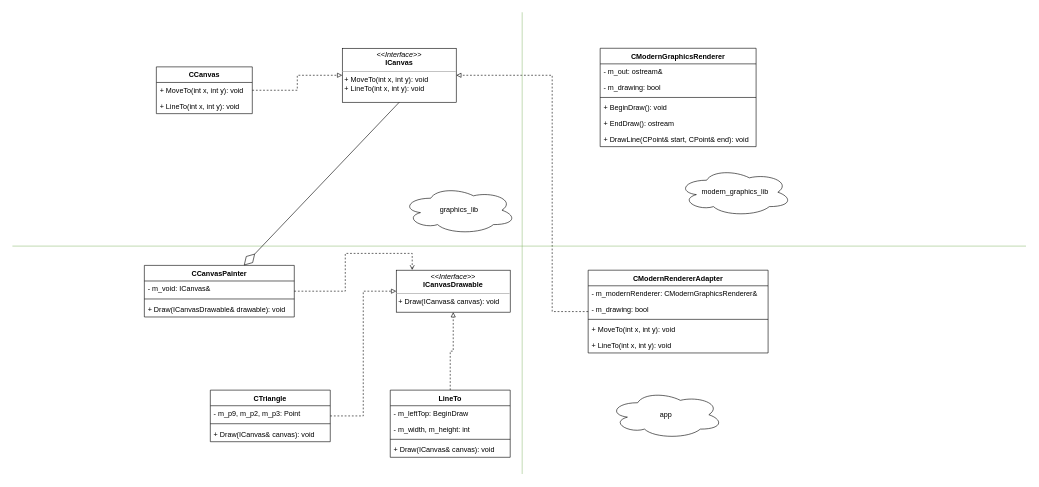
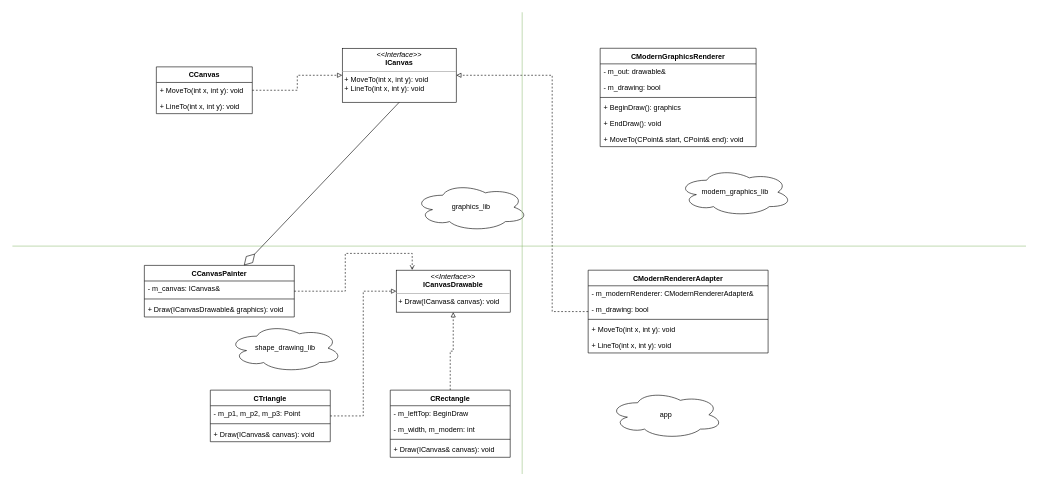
  <mxCell id="0" />
  <mxCell id="1" parent="0" />
  <mxCell id="2" value="&lt;p style=&quot;margin: 0px ; margin-top: 4px ; text-align: center&quot;&gt;&lt;i&gt;&amp;lt;&amp;lt;Interface&amp;gt;&amp;gt;&lt;/i&gt;&lt;br&gt;&lt;b&gt;ICanvas&lt;/b&gt;&lt;br&gt;&lt;/p&gt;&lt;hr size=&quot;1&quot;&gt;&lt;p style=&quot;margin: 0px ; margin-left: 4px&quot;&gt;+ MoveTo(int x, int y): void&lt;/p&gt;&lt;p style=&quot;margin: 0px ; margin-left: 4px&quot;&gt;+ LineTo(int x, int y): void&lt;br&gt;&lt;/p&gt;" style="verticalAlign=top;align=left;overflow=fill;fontSize=12;fontFamily=Helvetica;html=1;rounded=0;shadow=0;comic=0;labelBackgroundColor=none;strokeWidth=1" parent="1" vertex="1"><mxGeometry x="570" y="80" width="190" height="90" as="geometry" /></mxCell>
  <mxCell id="3" style="edgeStyle=orthogonalEdgeStyle;rounded=0;orthogonalLoop=1;jettySize=auto;html=1;dashed=1;endArrow=block;endFill=0;" parent="1" source="4" target="2" edge="1"><mxGeometry relative="1" as="geometry" /></mxCell>
  <mxCell id="4" value="CCanvas" style="swimlane;fontStyle=1;align=center;verticalAlign=top;childLayout=stackLayout;horizontal=1;startSize=26;horizontalStack=0;resizeParent=1;resizeParentMax=0;resizeLast=0;collapsible=1;marginBottom=0;" parent="1" vertex="1"><mxGeometry x="260" y="111" width="160" height="78" as="geometry" /></mxCell>
  <mxCell id="5" value="+ MoveTo(int x, int y): void" style="text;strokeColor=none;fillColor=none;align=left;verticalAlign=top;spacingLeft=4;spacingRight=4;overflow=hidden;rotatable=0;points=[[0,0.5],[1,0.5]];portConstraint=eastwest;" parent="4" vertex="1"><mxGeometry y="26" width="160" height="26" as="geometry" /></mxCell>
  <mxCell id="6" value="+ LineTo(int x, int y): void&#10;" style="text;strokeColor=none;fillColor=none;align=left;verticalAlign=top;spacingLeft=4;spacingRight=4;overflow=hidden;rotatable=0;points=[[0,0.5],[1,0.5]];portConstraint=eastwest;" parent="4" vertex="1"><mxGeometry y="52" width="160" height="26" as="geometry" /></mxCell>
  <mxCell id="7" value="&lt;p style=&quot;margin: 0px ; margin-top: 4px ; text-align: center&quot;&gt;&lt;i&gt;&amp;lt;&amp;lt;Interface&amp;gt;&amp;gt;&lt;/i&gt;&lt;br&gt;&lt;b&gt;ICanvasDrawable&lt;/b&gt;&lt;br&gt;&lt;/p&gt;&lt;hr size=&quot;1&quot;&gt;&lt;p style=&quot;margin: 0px ; margin-left: 4px&quot;&gt;+ Draw(ICanvas&amp;amp; canvas): void&lt;/p&gt;" style="verticalAlign=top;align=left;overflow=fill;fontSize=12;fontFamily=Helvetica;html=1;" parent="1" vertex="1"><mxGeometry x="660" y="450" width="190" height="70" as="geometry" /></mxCell>
  <mxCell id="8" style="edgeStyle=orthogonalEdgeStyle;rounded=0;orthogonalLoop=1;jettySize=auto;html=1;entryX=0;entryY=0.5;entryDx=0;entryDy=0;dashed=1;endArrow=block;endFill=0;" parent="1" source="9" target="7" edge="1"><mxGeometry relative="1" as="geometry" /></mxCell>
  <mxCell id="9" value="CTriangle" style="swimlane;fontStyle=1;align=center;verticalAlign=top;childLayout=stackLayout;horizontal=1;startSize=26;horizontalStack=0;resizeParent=1;resizeParentMax=0;resizeLast=0;collapsible=1;marginBottom=0;" parent="1" vertex="1"><mxGeometry x="350" y="650" width="200" height="86" as="geometry" /></mxCell>
- <mxCell id="10" value="- m_p9, m_p2, m_p3: Point" style="text;strokeColor=none;fillColor=none;align=left;verticalAlign=top;spacingLeft=4;spacingRight=4;overflow=hidden;rotatable=0;points=[[0,0.5],[1,0.5]];portConstraint=eastwest;" parent="9" vertex="1"><mxGeometry y="26" width="200" height="26" as="geometry" /></mxCell>
+ <mxCell id="10" value="- m_p1, m_p2, m_p3: Point" style="text;strokeColor=none;fillColor=none;align=left;verticalAlign=top;spacingLeft=4;spacingRight=4;overflow=hidden;rotatable=0;points=[[0,0.5],[1,0.5]];portConstraint=eastwest;" parent="9" vertex="1"><mxGeometry y="26" width="200" height="26" as="geometry" /></mxCell>
  <mxCell id="11" value="" style="line;strokeWidth=1;fillColor=none;align=left;verticalAlign=middle;spacingTop=-1;spacingLeft=3;spacingRight=3;rotatable=0;labelPosition=right;points=[];portConstraint=eastwest;" parent="9" vertex="1"><mxGeometry y="52" width="200" height="8" as="geometry" /></mxCell>
  <mxCell id="12" value="+ Draw(ICanvas&amp; canvas): void" style="text;strokeColor=none;fillColor=none;align=left;verticalAlign=top;spacingLeft=4;spacingRight=4;overflow=hidden;rotatable=0;points=[[0,0.5],[1,0.5]];portConstraint=eastwest;" parent="9" vertex="1"><mxGeometry y="60" width="200" height="26" as="geometry" /></mxCell>
  <mxCell id="13" style="edgeStyle=orthogonalEdgeStyle;rounded=0;orthogonalLoop=1;jettySize=auto;html=1;entryX=0.5;entryY=1;entryDx=0;entryDy=0;dashed=1;endArrow=block;endFill=0;" parent="1" source="14" target="7" edge="1"><mxGeometry relative="1" as="geometry" /></mxCell>
- <mxCell id="14" value="LineTo" style="swimlane;fontStyle=1;align=center;verticalAlign=top;childLayout=stackLayout;horizontal=1;startSize=26;horizontalStack=0;resizeParent=1;resizeParentMax=0;resizeLast=0;collapsible=1;marginBottom=0;" parent="1" vertex="1"><mxGeometry x="650" y="650" width="200" height="112" as="geometry" /></mxCell>
+ <mxCell id="14" value="CRectangle" style="swimlane;fontStyle=1;align=center;verticalAlign=top;childLayout=stackLayout;horizontal=1;startSize=26;horizontalStack=0;resizeParent=1;resizeParentMax=0;resizeLast=0;collapsible=1;marginBottom=0;" parent="1" vertex="1"><mxGeometry x="650" y="650" width="200" height="112" as="geometry" /></mxCell>
  <mxCell id="15" value="- m_leftTop: BeginDraw" style="text;strokeColor=none;fillColor=none;align=left;verticalAlign=top;spacingLeft=4;spacingRight=4;overflow=hidden;rotatable=0;points=[[0,0.5],[1,0.5]];portConstraint=eastwest;" parent="14" vertex="1"><mxGeometry y="26" width="200" height="26" as="geometry" /></mxCell>
- <mxCell id="16" value="- m_width, m_height: int" style="text;strokeColor=none;fillColor=none;align=left;verticalAlign=top;spacingLeft=4;spacingRight=4;overflow=hidden;rotatable=0;points=[[0,0.5],[1,0.5]];portConstraint=eastwest;" parent="14" vertex="1"><mxGeometry y="52" width="200" height="26" as="geometry" /></mxCell>
+ <mxCell id="16" value="- m_width, m_modern: int" style="text;strokeColor=none;fillColor=none;align=left;verticalAlign=top;spacingLeft=4;spacingRight=4;overflow=hidden;rotatable=0;points=[[0,0.5],[1,0.5]];portConstraint=eastwest;" parent="14" vertex="1"><mxGeometry y="52" width="200" height="26" as="geometry" /></mxCell>
  <mxCell id="17" value="" style="line;strokeWidth=1;fillColor=none;align=left;verticalAlign=middle;spacingTop=-1;spacingLeft=3;spacingRight=3;rotatable=0;labelPosition=right;points=[];portConstraint=eastwest;" parent="14" vertex="1"><mxGeometry y="78" width="200" height="8" as="geometry" /></mxCell>
  <mxCell id="18" value="+ Draw(ICanvas&amp; canvas): void" style="text;strokeColor=none;fillColor=none;align=left;verticalAlign=top;spacingLeft=4;spacingRight=4;overflow=hidden;rotatable=0;points=[[0,0.5],[1,0.5]];portConstraint=eastwest;" parent="14" vertex="1"><mxGeometry y="86" width="200" height="26" as="geometry" /></mxCell>
  <mxCell id="19" style="edgeStyle=orthogonalEdgeStyle;rounded=0;orthogonalLoop=1;jettySize=auto;html=1;dashed=1;endArrow=open;endFill=0;entryX=0.14;entryY=-0.005;entryDx=0;entryDy=0;entryPerimeter=0;" parent="1" source="20" target="7" edge="1"><mxGeometry relative="1" as="geometry" /></mxCell>
  <mxCell id="20" value="CCanvasPainter" style="swimlane;fontStyle=1;align=center;verticalAlign=top;childLayout=stackLayout;horizontal=1;startSize=26;horizontalStack=0;resizeParent=1;resizeParentMax=0;resizeLast=0;collapsible=1;marginBottom=0;" parent="1" vertex="1"><mxGeometry x="240" y="442" width="250" height="86" as="geometry" /></mxCell>
- <mxCell id="21" value="- m_void: ICanvas&amp;" style="text;strokeColor=none;fillColor=none;align=left;verticalAlign=top;spacingLeft=4;spacingRight=4;overflow=hidden;rotatable=0;points=[[0,0.5],[1,0.5]];portConstraint=eastwest;" parent="20" vertex="1"><mxGeometry y="26" width="250" height="26" as="geometry" /></mxCell>
+ <mxCell id="21" value="- m_canvas: ICanvas&amp;" style="text;strokeColor=none;fillColor=none;align=left;verticalAlign=top;spacingLeft=4;spacingRight=4;overflow=hidden;rotatable=0;points=[[0,0.5],[1,0.5]];portConstraint=eastwest;" parent="20" vertex="1"><mxGeometry y="26" width="250" height="26" as="geometry" /></mxCell>
  <mxCell id="22" value="" style="line;strokeWidth=1;fillColor=none;align=left;verticalAlign=middle;spacingTop=-1;spacingLeft=3;spacingRight=3;rotatable=0;labelPosition=right;points=[];portConstraint=eastwest;" parent="20" vertex="1"><mxGeometry y="52" width="250" height="8" as="geometry" /></mxCell>
- <mxCell id="23" value="+ Draw(ICanvasDrawable&amp; drawable): void" style="text;strokeColor=none;fillColor=none;align=left;verticalAlign=top;spacingLeft=4;spacingRight=4;overflow=hidden;rotatable=0;points=[[0,0.5],[1,0.5]];portConstraint=eastwest;" parent="20" vertex="1"><mxGeometry y="60" width="250" height="26" as="geometry" /></mxCell>
- <mxCell id="25" value="graphics_lib" style="ellipse;shape=cloud;whiteSpace=wrap;html=1;" parent="1" vertex="1"><mxGeometry x="670" y="310" width="190" height="80" as="geometry" /></mxCell>
+ <mxCell id="23" value="+ Draw(ICanvasDrawable&amp; graphics): void" style="text;strokeColor=none;fillColor=none;align=left;verticalAlign=top;spacingLeft=4;spacingRight=4;overflow=hidden;rotatable=0;points=[[0,0.5],[1,0.5]];portConstraint=eastwest;" parent="20" vertex="1"><mxGeometry y="60" width="250" height="26" as="geometry" /></mxCell>
+ <mxCell id="24" value="shape_drawing_lib" style="ellipse;shape=cloud;whiteSpace=wrap;html=1;" parent="1" vertex="1"><mxGeometry x="380" y="540" width="190" height="80" as="geometry" /></mxCell>
+ <mxCell id="25" value="graphics_lib" style="ellipse;shape=cloud;whiteSpace=wrap;html=1;" parent="1" vertex="1"><mxGeometry x="690" y="305" width="190" height="80" as="geometry" /></mxCell>
  <mxCell id="26" value="modern_graphics_lib" style="ellipse;shape=cloud;whiteSpace=wrap;html=1;" parent="1" vertex="1"><mxGeometry x="1130" y="280" width="190" height="80" as="geometry" /></mxCell>
  <mxCell id="27" value="CModernGraphicsRenderer" style="swimlane;fontStyle=1;align=center;verticalAlign=top;childLayout=stackLayout;horizontal=1;startSize=26;horizontalStack=0;resizeParent=1;resizeParentMax=0;resizeLast=0;collapsible=1;marginBottom=0;" parent="1" vertex="1"><mxGeometry x="1000" y="80" width="260" height="164" as="geometry" /></mxCell>
- <mxCell id="28" value="- m_out: ostream&amp;" style="text;strokeColor=none;fillColor=none;align=left;verticalAlign=top;spacingLeft=4;spacingRight=4;overflow=hidden;rotatable=0;points=[[0,0.5],[1,0.5]];portConstraint=eastwest;" parent="27" vertex="1"><mxGeometry y="26" width="260" height="26" as="geometry" /></mxCell>
+ <mxCell id="28" value="- m_out: drawable&amp;" style="text;strokeColor=none;fillColor=none;align=left;verticalAlign=top;spacingLeft=4;spacingRight=4;overflow=hidden;rotatable=0;points=[[0,0.5],[1,0.5]];portConstraint=eastwest;" parent="27" vertex="1"><mxGeometry y="26" width="260" height="26" as="geometry" /></mxCell>
  <mxCell id="29" value="- m_drawing: bool" style="text;strokeColor=none;fillColor=none;align=left;verticalAlign=top;spacingLeft=4;spacingRight=4;overflow=hidden;rotatable=0;points=[[0,0.5],[1,0.5]];portConstraint=eastwest;" parent="27" vertex="1"><mxGeometry y="52" width="260" height="26" as="geometry" /></mxCell>
  <mxCell id="30" value="" style="line;strokeWidth=1;fillColor=none;align=left;verticalAlign=middle;spacingTop=-1;spacingLeft=3;spacingRight=3;rotatable=0;labelPosition=right;points=[];portConstraint=eastwest;" parent="27" vertex="1"><mxGeometry y="78" width="260" height="8" as="geometry" /></mxCell>
- <mxCell id="31" value="+ BeginDraw(): void" style="text;strokeColor=none;fillColor=none;align=left;verticalAlign=top;spacingLeft=4;spacingRight=4;overflow=hidden;rotatable=0;points=[[0,0.5],[1,0.5]];portConstraint=eastwest;" parent="27" vertex="1"><mxGeometry y="86" width="260" height="26" as="geometry" /></mxCell>
- <mxCell id="32" value="+ EndDraw(): ostream" style="text;strokeColor=none;fillColor=none;align=left;verticalAlign=top;spacingLeft=4;spacingRight=4;overflow=hidden;rotatable=0;points=[[0,0.5],[1,0.5]];portConstraint=eastwest;" parent="27" vertex="1"><mxGeometry y="112" width="260" height="26" as="geometry" /></mxCell>
- <mxCell id="33" value="+ DrawLine(CPoint&amp; start, CPoint&amp; end): void" style="text;strokeColor=none;fillColor=none;align=left;verticalAlign=top;spacingLeft=4;spacingRight=4;overflow=hidden;rotatable=0;points=[[0,0.5],[1,0.5]];portConstraint=eastwest;" parent="27" vertex="1"><mxGeometry y="138" width="260" height="26" as="geometry" /></mxCell>
+ <mxCell id="31" value="+ BeginDraw(): graphics" style="text;strokeColor=none;fillColor=none;align=left;verticalAlign=top;spacingLeft=4;spacingRight=4;overflow=hidden;rotatable=0;points=[[0,0.5],[1,0.5]];portConstraint=eastwest;" parent="27" vertex="1"><mxGeometry y="86" width="260" height="26" as="geometry" /></mxCell>
+ <mxCell id="32" value="+ EndDraw(): void" style="text;strokeColor=none;fillColor=none;align=left;verticalAlign=top;spacingLeft=4;spacingRight=4;overflow=hidden;rotatable=0;points=[[0,0.5],[1,0.5]];portConstraint=eastwest;" parent="27" vertex="1"><mxGeometry y="112" width="260" height="26" as="geometry" /></mxCell>
+ <mxCell id="33" value="+ MoveTo(CPoint&amp; start, CPoint&amp; end): void" style="text;strokeColor=none;fillColor=none;align=left;verticalAlign=top;spacingLeft=4;spacingRight=4;overflow=hidden;rotatable=0;points=[[0,0.5],[1,0.5]];portConstraint=eastwest;" parent="27" vertex="1"><mxGeometry y="138" width="260" height="26" as="geometry" /></mxCell>
  <mxCell id="34" style="edgeStyle=orthogonalEdgeStyle;rounded=0;orthogonalLoop=1;jettySize=auto;html=1;entryX=1;entryY=0.5;entryDx=0;entryDy=0;endArrow=block;endFill=0;dashed=1;" parent="1" source="35" target="2" edge="1"><mxGeometry relative="1" as="geometry"><Array as="points"><mxPoint x="920" y="519" /><mxPoint x="920" y="125" /></Array></mxGeometry></mxCell>
  <mxCell id="35" value="CModernRendererAdapter" style="swimlane;fontStyle=1;align=center;verticalAlign=top;childLayout=stackLayout;horizontal=1;startSize=26;horizontalStack=0;resizeParent=1;resizeParentMax=0;resizeLast=0;collapsible=1;marginBottom=0;" parent="1" vertex="1"><mxGeometry x="980" y="450" width="300" height="138" as="geometry" /></mxCell>
- <mxCell id="36" value="- m_modernRenderer: CModernGraphicsRenderer&amp;" style="text;strokeColor=none;fillColor=none;align=left;verticalAlign=top;spacingLeft=4;spacingRight=4;overflow=hidden;rotatable=0;points=[[0,0.5],[1,0.5]];portConstraint=eastwest;" parent="35" vertex="1"><mxGeometry y="26" width="300" height="26" as="geometry" /></mxCell>
+ <mxCell id="36" value="- m_modernRenderer: CModernRendererAdapter&amp;" style="text;strokeColor=none;fillColor=none;align=left;verticalAlign=top;spacingLeft=4;spacingRight=4;overflow=hidden;rotatable=0;points=[[0,0.5],[1,0.5]];portConstraint=eastwest;" parent="35" vertex="1"><mxGeometry y="26" width="300" height="26" as="geometry" /></mxCell>
  <mxCell id="37" value="- m_drawing: bool" style="text;strokeColor=none;fillColor=none;align=left;verticalAlign=top;spacingLeft=4;spacingRight=4;overflow=hidden;rotatable=0;points=[[0,0.5],[1,0.5]];portConstraint=eastwest;" parent="35" vertex="1"><mxGeometry y="52" width="300" height="26" as="geometry" /></mxCell>
  <mxCell id="38" value="" style="line;strokeWidth=1;fillColor=none;align=left;verticalAlign=middle;spacingTop=-1;spacingLeft=3;spacingRight=3;rotatable=0;labelPosition=right;points=[];portConstraint=eastwest;" parent="35" vertex="1"><mxGeometry y="78" width="300" height="8" as="geometry" /></mxCell>
  <mxCell id="39" value="+ MoveTo(int x, int y): void" style="text;strokeColor=none;fillColor=none;align=left;verticalAlign=top;spacingLeft=4;spacingRight=4;overflow=hidden;rotatable=0;points=[[0,0.5],[1,0.5]];portConstraint=eastwest;" parent="35" vertex="1"><mxGeometry y="86" width="300" height="26" as="geometry" /></mxCell>
  <mxCell id="40" value="+ LineTo(int x, int y): void" style="text;strokeColor=none;fillColor=none;align=left;verticalAlign=top;spacingLeft=4;spacingRight=4;overflow=hidden;rotatable=0;points=[[0,0.5],[1,0.5]];portConstraint=eastwest;" parent="35" vertex="1"><mxGeometry y="112" width="300" height="26" as="geometry" /></mxCell>
  <mxCell id="41" value="app" style="ellipse;shape=cloud;whiteSpace=wrap;html=1;" parent="1" vertex="1"><mxGeometry x="1015" y="651" width="190" height="80" as="geometry" /></mxCell>
  <mxCell id="42" value="" style="endArrow=none;html=1;rounded=0;opacity=40;fillColor=#d5e8d4;strokeColor=#82b366;strokeWidth=2;" parent="1" edge="1"><mxGeometry width="50" height="50" relative="1" as="geometry"><mxPoint y="790" as="sourcePoint" x="870" /><mxPoint y="20" as="targetPoint" x="870" /></mxGeometry></mxCell>
  <mxCell id="43" value="" style="endArrow=none;html=1;rounded=0;opacity=40;fillColor=#d5e8d4;strokeColor=#82b366;strokeWidth=2;" parent="1" edge="1"><mxGeometry width="50" height="50" relative="1" as="geometry"><mxPoint x="20" as="sourcePoint" y="410" /><mxPoint x="1710" as="targetPoint" y="410" /></mxGeometry></mxCell>
  <mxCell id="44" value="" style="endArrow=diamondThin;endFill=0;endSize=24;html=1;rounded=0;strokeWidth=1;exitX=0.5;exitY=1;exitDx=0;exitDy=0;" edge="1" parent="1" source="2" target="20"><mxGeometry width="160" relative="1" as="geometry"><mxPoint x="500" y="164" as="sourcePoint" /><mxPoint x="500" y="370" as="targetPoint" /></mxGeometry></mxCell>
